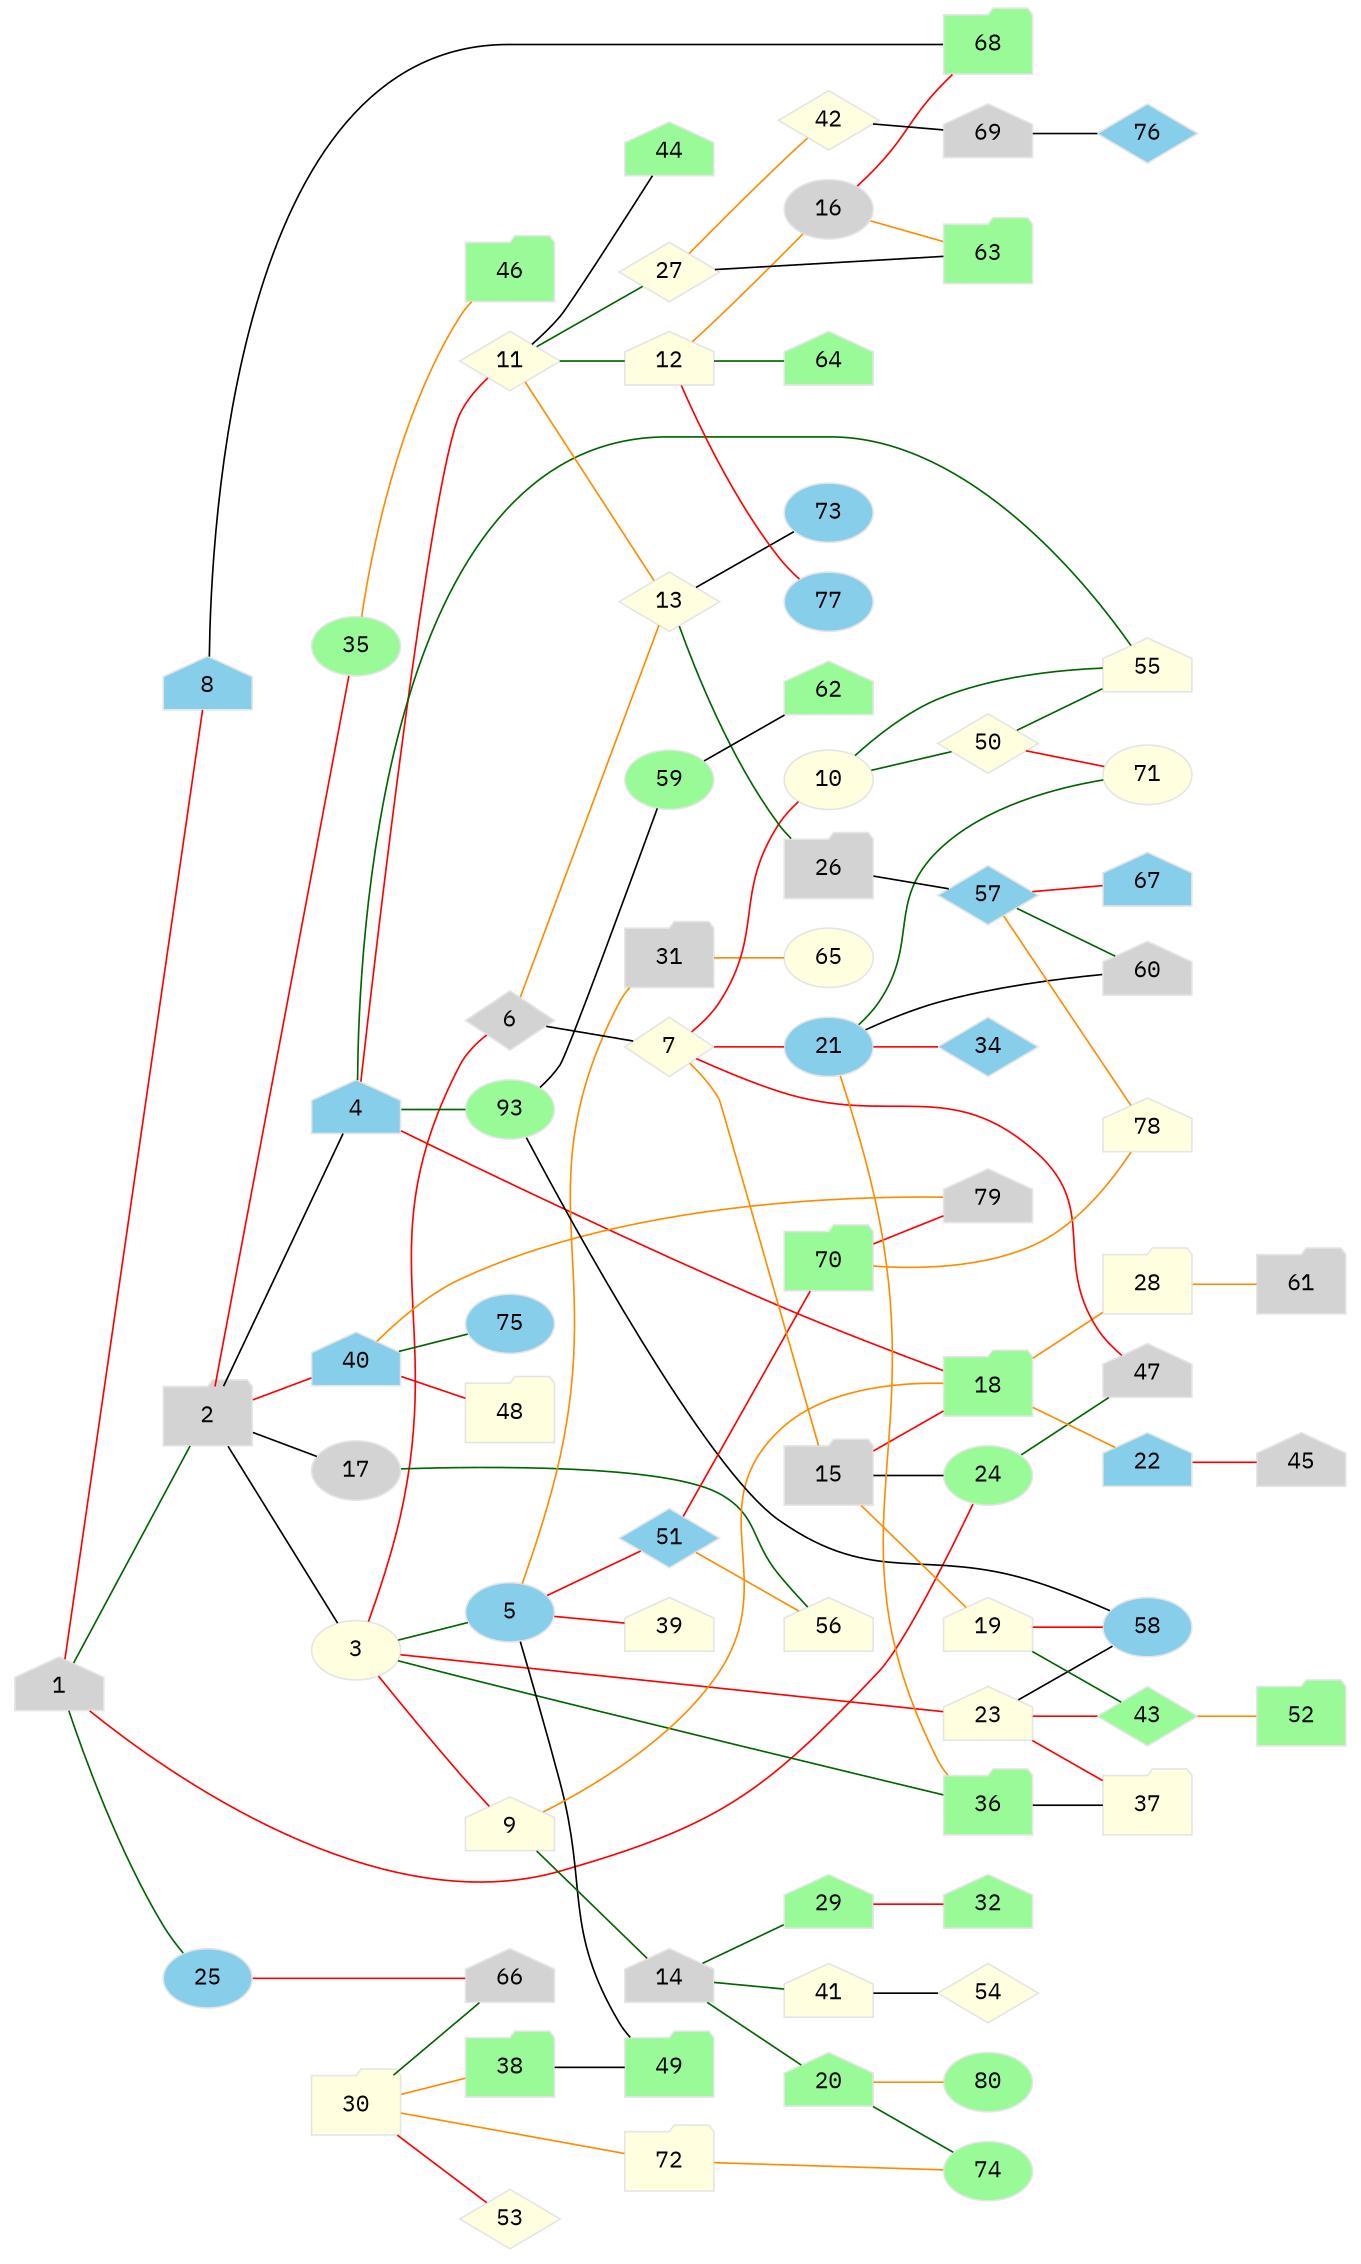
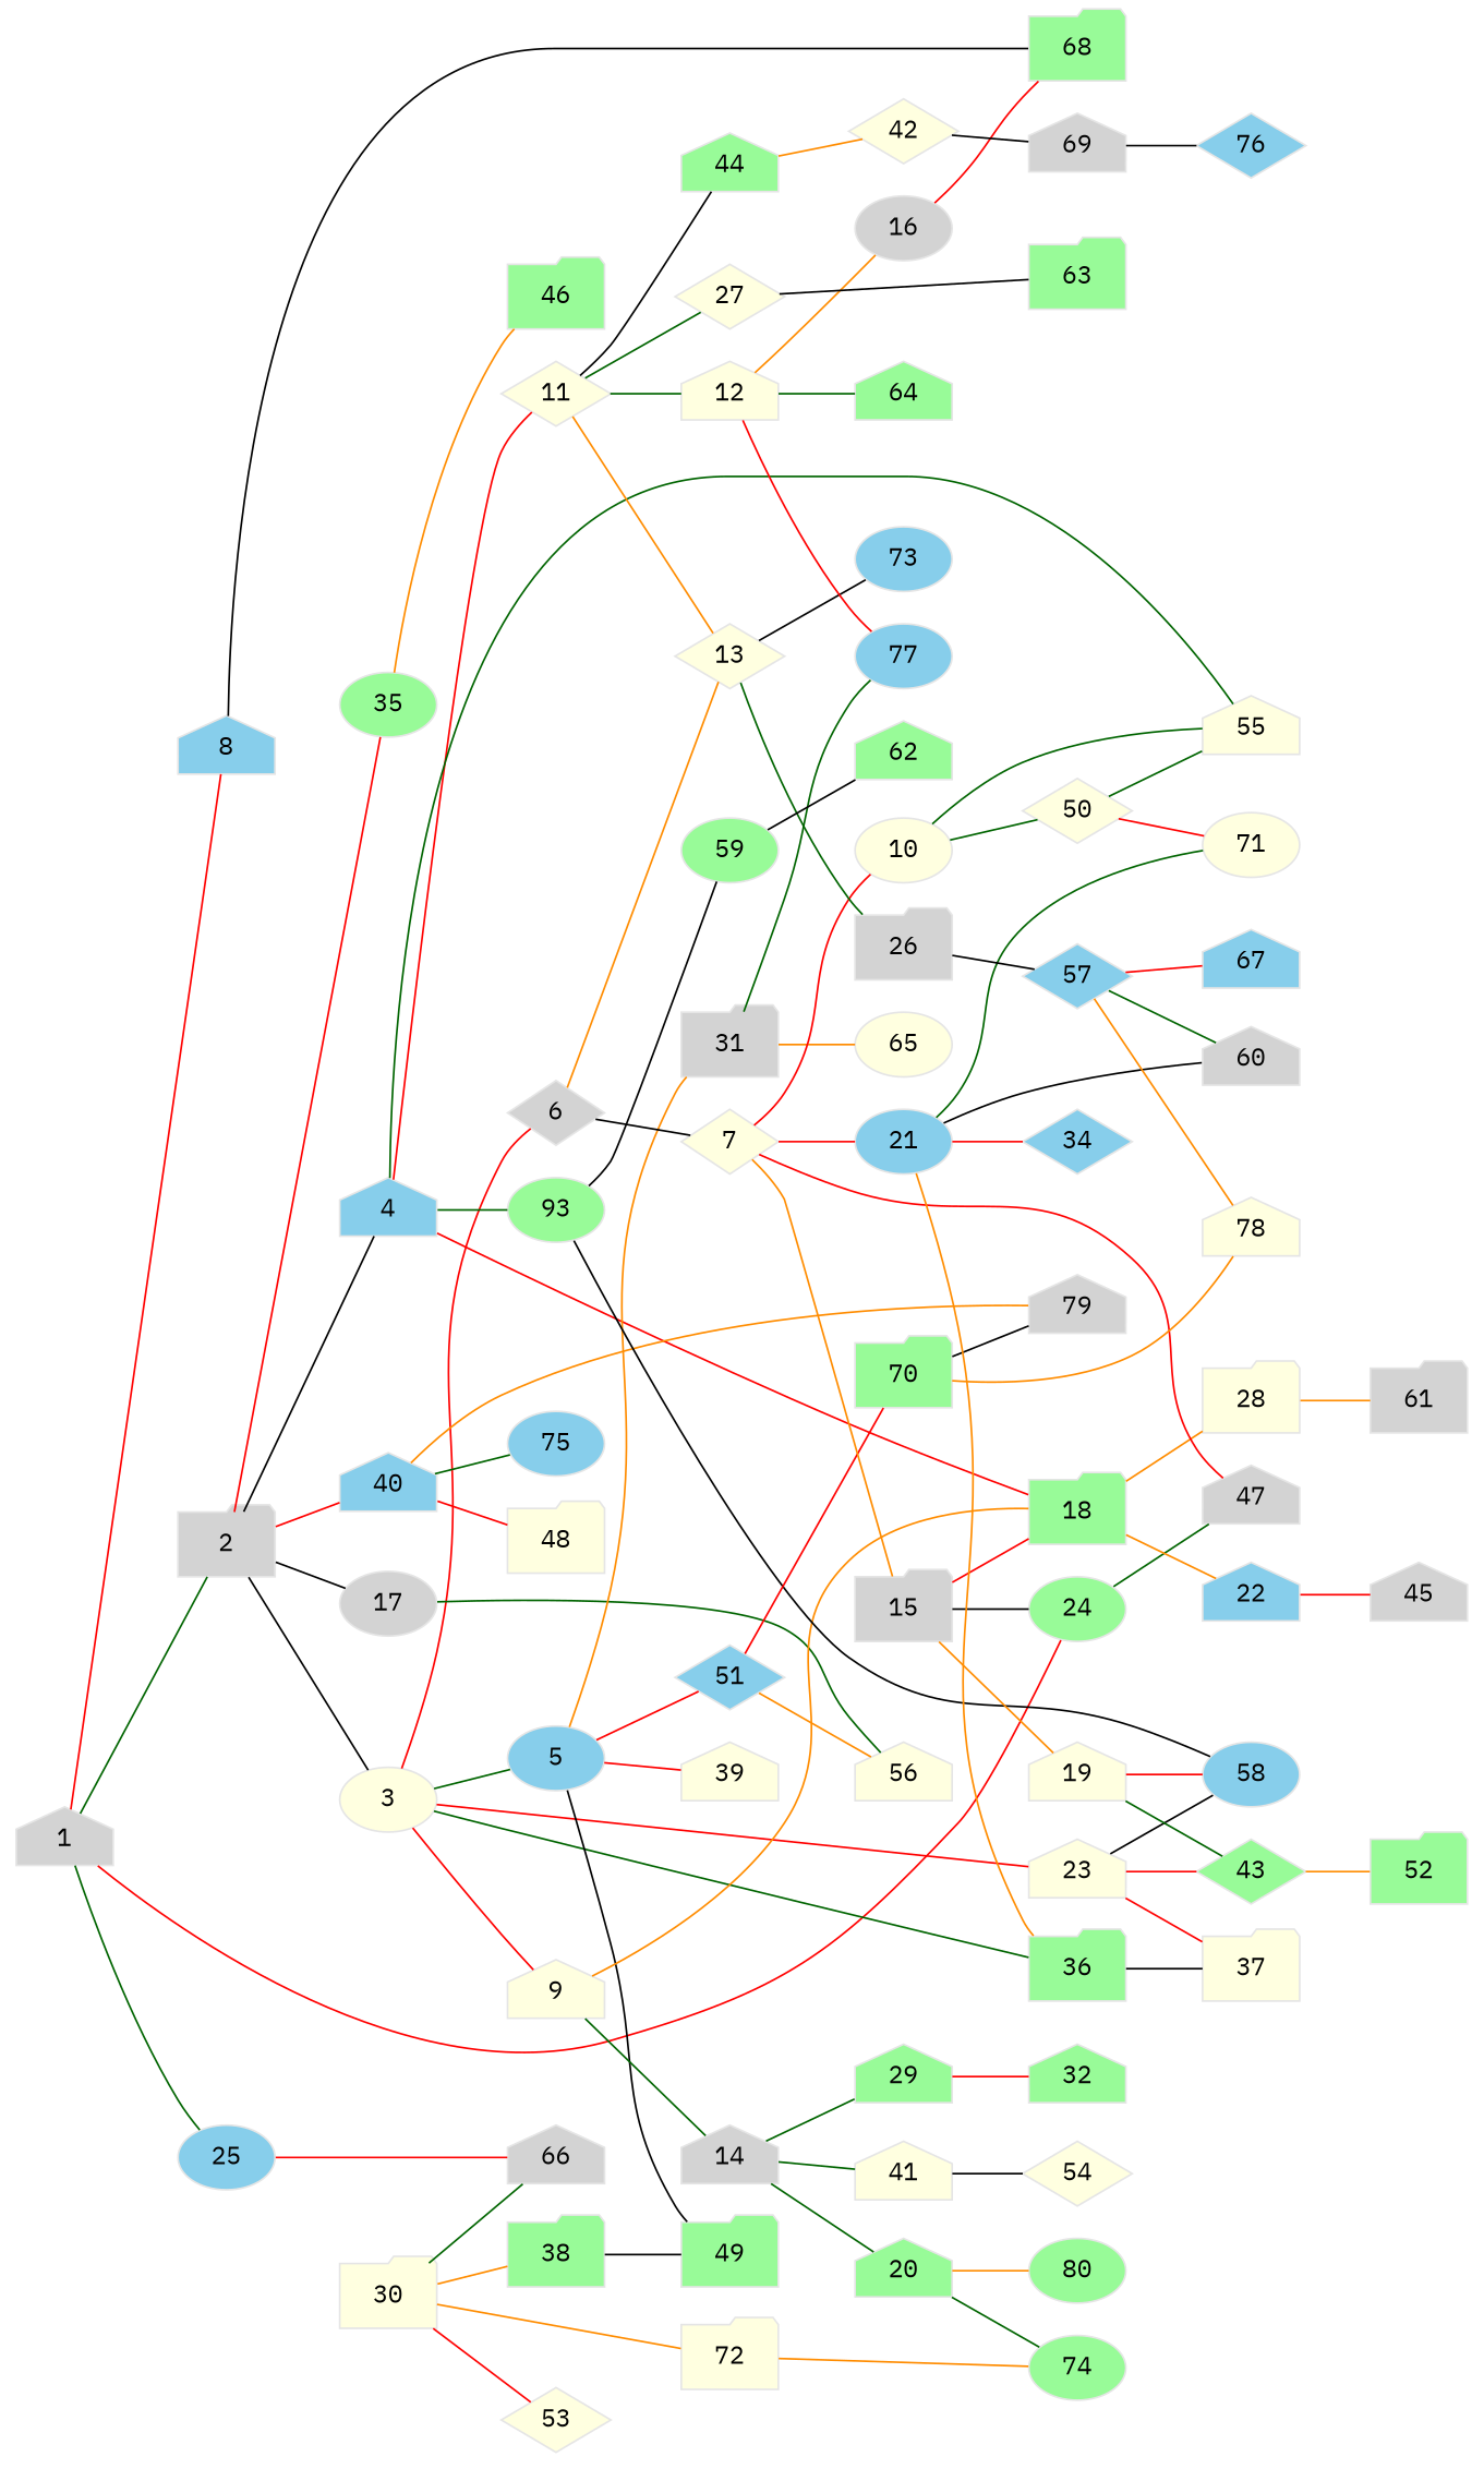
  graph {
    fontname="IBM Plex Mono"
    rankdir=LR
    node [color=gray90 fillcolor=lightyellow fontname="IBM Plex Mono" shape=house style=filled]
    edge [color=red fontname="IBM Plex Mono" weight=1.0]
    1 [fillcolor=lightgrey]
    2 [fillcolor=lightgrey shape=folder]
    8 [fillcolor=skyblue]
    24 [fillcolor=palegreen shape=ellipse]
    25 [fillcolor=skyblue shape=ellipse]
    3 [shape=ellipse]
    4 [fillcolor=skyblue]
    17 [fillcolor=lightgrey shape=ellipse]
    35 [fillcolor=palegreen shape=ellipse]
    40 [fillcolor=skyblue]
    68 [fillcolor=palegreen shape=folder]
    47 [fillcolor=lightgrey]
    66 [fillcolor=lightgrey]
    5 [fillcolor=skyblue shape=ellipse]
    6 [fillcolor=lightgrey shape=diamond]
    9
    23
    36 [fillcolor=palegreen shape=folder]
    11 [shape=diamond]
    18 [fillcolor=palegreen shape=folder]
    n21 [fillcolor=palegreen label=93 shape=ellipse]
    55
    56
    46 [fillcolor=palegreen shape=folder]
    48 [shape=folder]
    75 [fillcolor=skyblue shape=ellipse]
    79 [fillcolor=lightgrey]
    31 [fillcolor=lightgrey shape=folder]
    39
    49 [fillcolor=palegreen shape=folder]
    51 [fillcolor=skyblue shape=diamond]
    7 [shape=diamond]
    13 [shape=diamond]
    14 [fillcolor=lightgrey]
    43 [fillcolor=palegreen shape=diamond]
    58 [fillcolor=skyblue shape=ellipse]
    37 [shape=folder]
    12
    27 [shape=diamond]
    44 [fillcolor=palegreen]
    22 [fillcolor=skyblue]
    28 [shape=folder]
    59 [fillcolor=palegreen shape=ellipse]
    77 [fillcolor=skyblue shape=ellipse]
    65 [shape=ellipse]
    70 [fillcolor=palegreen shape=folder]
    10 [shape=ellipse]
    15 [fillcolor=lightgrey shape=folder]
    21 [fillcolor=skyblue shape=ellipse]
    26 [fillcolor=lightgrey shape=folder]
    73 [fillcolor=skyblue shape=ellipse]
    50 [shape=diamond]
    19
    34 [fillcolor=skyblue shape=diamond]
    60 [fillcolor=lightgrey]
    71 [shape=ellipse]
    20 [fillcolor=palegreen]
    29 [fillcolor=palegreen]
    41
    16 [fillcolor=lightgrey shape=ellipse]
    64 [fillcolor=palegreen]
    63 [fillcolor=palegreen shape=folder]
    42 [shape=diamond]
    57 [fillcolor=skyblue shape=diamond]
    74 [fillcolor=palegreen shape=ellipse]
    80 [fillcolor=palegreen shape=ellipse]
    32 [fillcolor=palegreen]
    54 [shape=diamond]
    45 [fillcolor=lightgrey]
    61 [fillcolor=lightgrey shape=folder]
    52 [fillcolor=palegreen shape=folder]
    67 [fillcolor=skyblue]
    78
    69 [fillcolor=lightgrey]
    30 [shape=folder]
    38 [fillcolor=palegreen shape=folder]
    53 [shape=diamond]
    72 [shape=folder]
    62 [fillcolor=palegreen]
    76 [fillcolor=skyblue shape=diamond]
    1 -- 2 [color=darkgreen]
    1 -- 8
    1 -- 24
    1 -- 25 [color=darkgreen]
    2 -- 3 [color=black]
    2 -- 4 [color=black]
    2 -- 17 [color=black]
    2 -- 35
    2 -- 40
    8 -- 68 [color=black]
    24 -- 47 [color=darkgreen]
    25 -- 66
    3 -- 5 [color=darkgreen]
    3 -- 6
    3 -- 9
    3 -- 23
    3 -- 36 [color=darkgreen]
    4 -- 11
    4 -- 18
    4 -- n21 [color=darkgreen]
    4 -- 55 [color=darkgreen]
    17 -- 56 [color=darkgreen]
    35 -- 46 [color=darkorange]
    40 -- 48
    40 -- 75 [color=darkgreen]
    40 -- 79 [color=darkorange]
    5 -- 31 [color=darkorange]
    5 -- 39
    5 -- 49 [color=black]
    5 -- 51
    6 -- 7 [color=black]
    6 -- 13 [color=darkorange]
    9 -- 18 [color=darkorange]
    9 -- 14 [color=darkgreen]
    23 -- 43
    23 -- 58 [color=black]
    23 -- 37
    36 -- 37 [color=black]
    11 -- 13 [color=darkorange]
    11 -- 12 [color=darkgreen]
    11 -- 27 [color=darkgreen]
    11 -- 44 [color=black]
    18 -- 22 [color=darkorange]
    18 -- 28 [color=darkorange]
    n21 -- 58 [color=black]
    n21 -- 59 [color=black]
+   31 -- 77 [color=darkgreen]
    31 -- 65 [color=darkorange]
    51 -- 56 [color=darkorange]
    51 -- 70
    7 -- 47
    7 -- 10
    7 -- 15 [color=darkorange]
    7 -- 21
    13 -- 26 [color=darkgreen]
    13 -- 73 [color=black]
    14 -- 20 [color=darkgreen]
    14 -- 29 [color=darkgreen]
    14 -- 41 [color=darkgreen]
    43 -- 52 [color=darkorange]
    12 -- 77
    12 -- 16 [color=darkorange]
    12 -- 64 [color=darkgreen]
    27 -- 63 [color=black]
-   27 -- 42 [color=darkorange]
+   44 -- 42 [color=darkorange]
    22 -- 45
    28 -- 61 [color=darkorange]
    59 -- 62 [color=black]
-   70 -- 79
+   70 -- 79 [color=black]
    70 -- 78 [color=darkorange]
    10 -- 55 [color=darkgreen]
    10 -- 50 [color=darkgreen]
    15 -- 24 [color=black]
    15 -- 18
    15 -- 19 [color=darkorange]
    21 -- 36 [color=darkorange]
    21 -- 34
    21 -- 60 [color=black]
    21 -- 71 [color=darkgreen]
    26 -- 57 [color=black]
    50 -- 55 [color=darkgreen]
    50 -- 71
    19 -- 43 [color=darkgreen]
    19 -- 58
    20 -- 74 [color=darkgreen]
    20 -- 80 [color=darkorange]
    29 -- 32
    41 -- 54 [color=black]
    16 -- 68
-   16 -- 63 [color=darkorange]
    42 -- 69 [color=black]
    57 -- 60 [color=darkgreen]
    57 -- 67
    57 -- 78 [color=darkorange]
    69 -- 76 [color=black]
    30 -- 66 [color=darkgreen]
    30 -- 38 [color=darkorange]
    30 -- 53
    30 -- 72 [color=darkorange]
    38 -- 49 [color=black]
    72 -- 74 [color=darkorange]
  }
